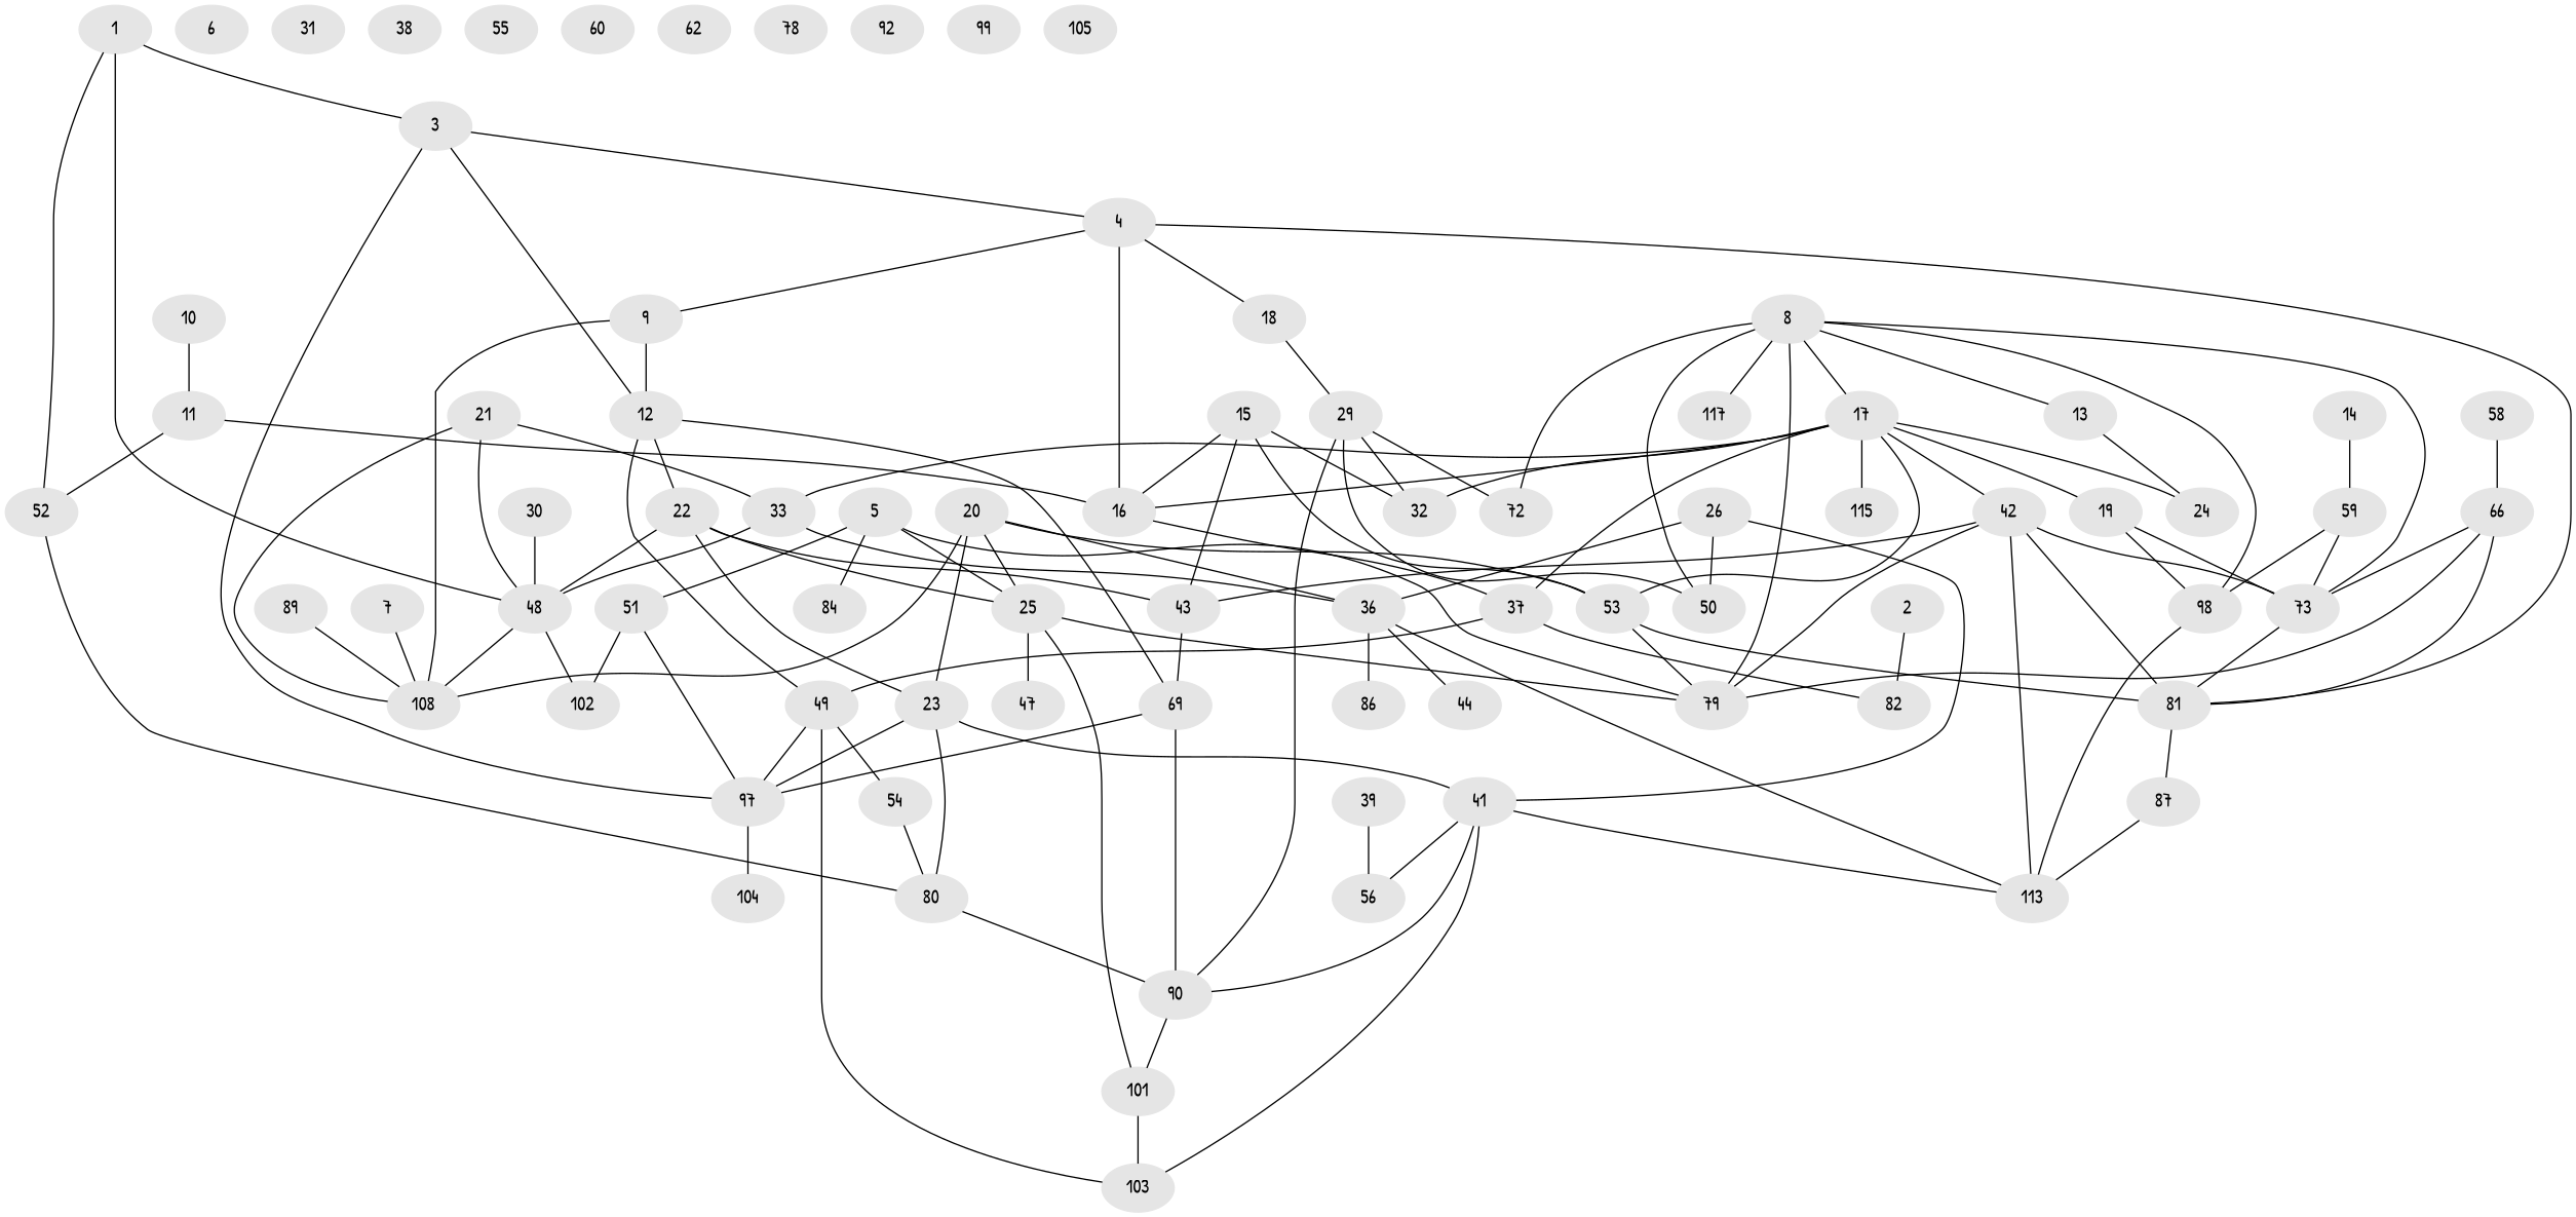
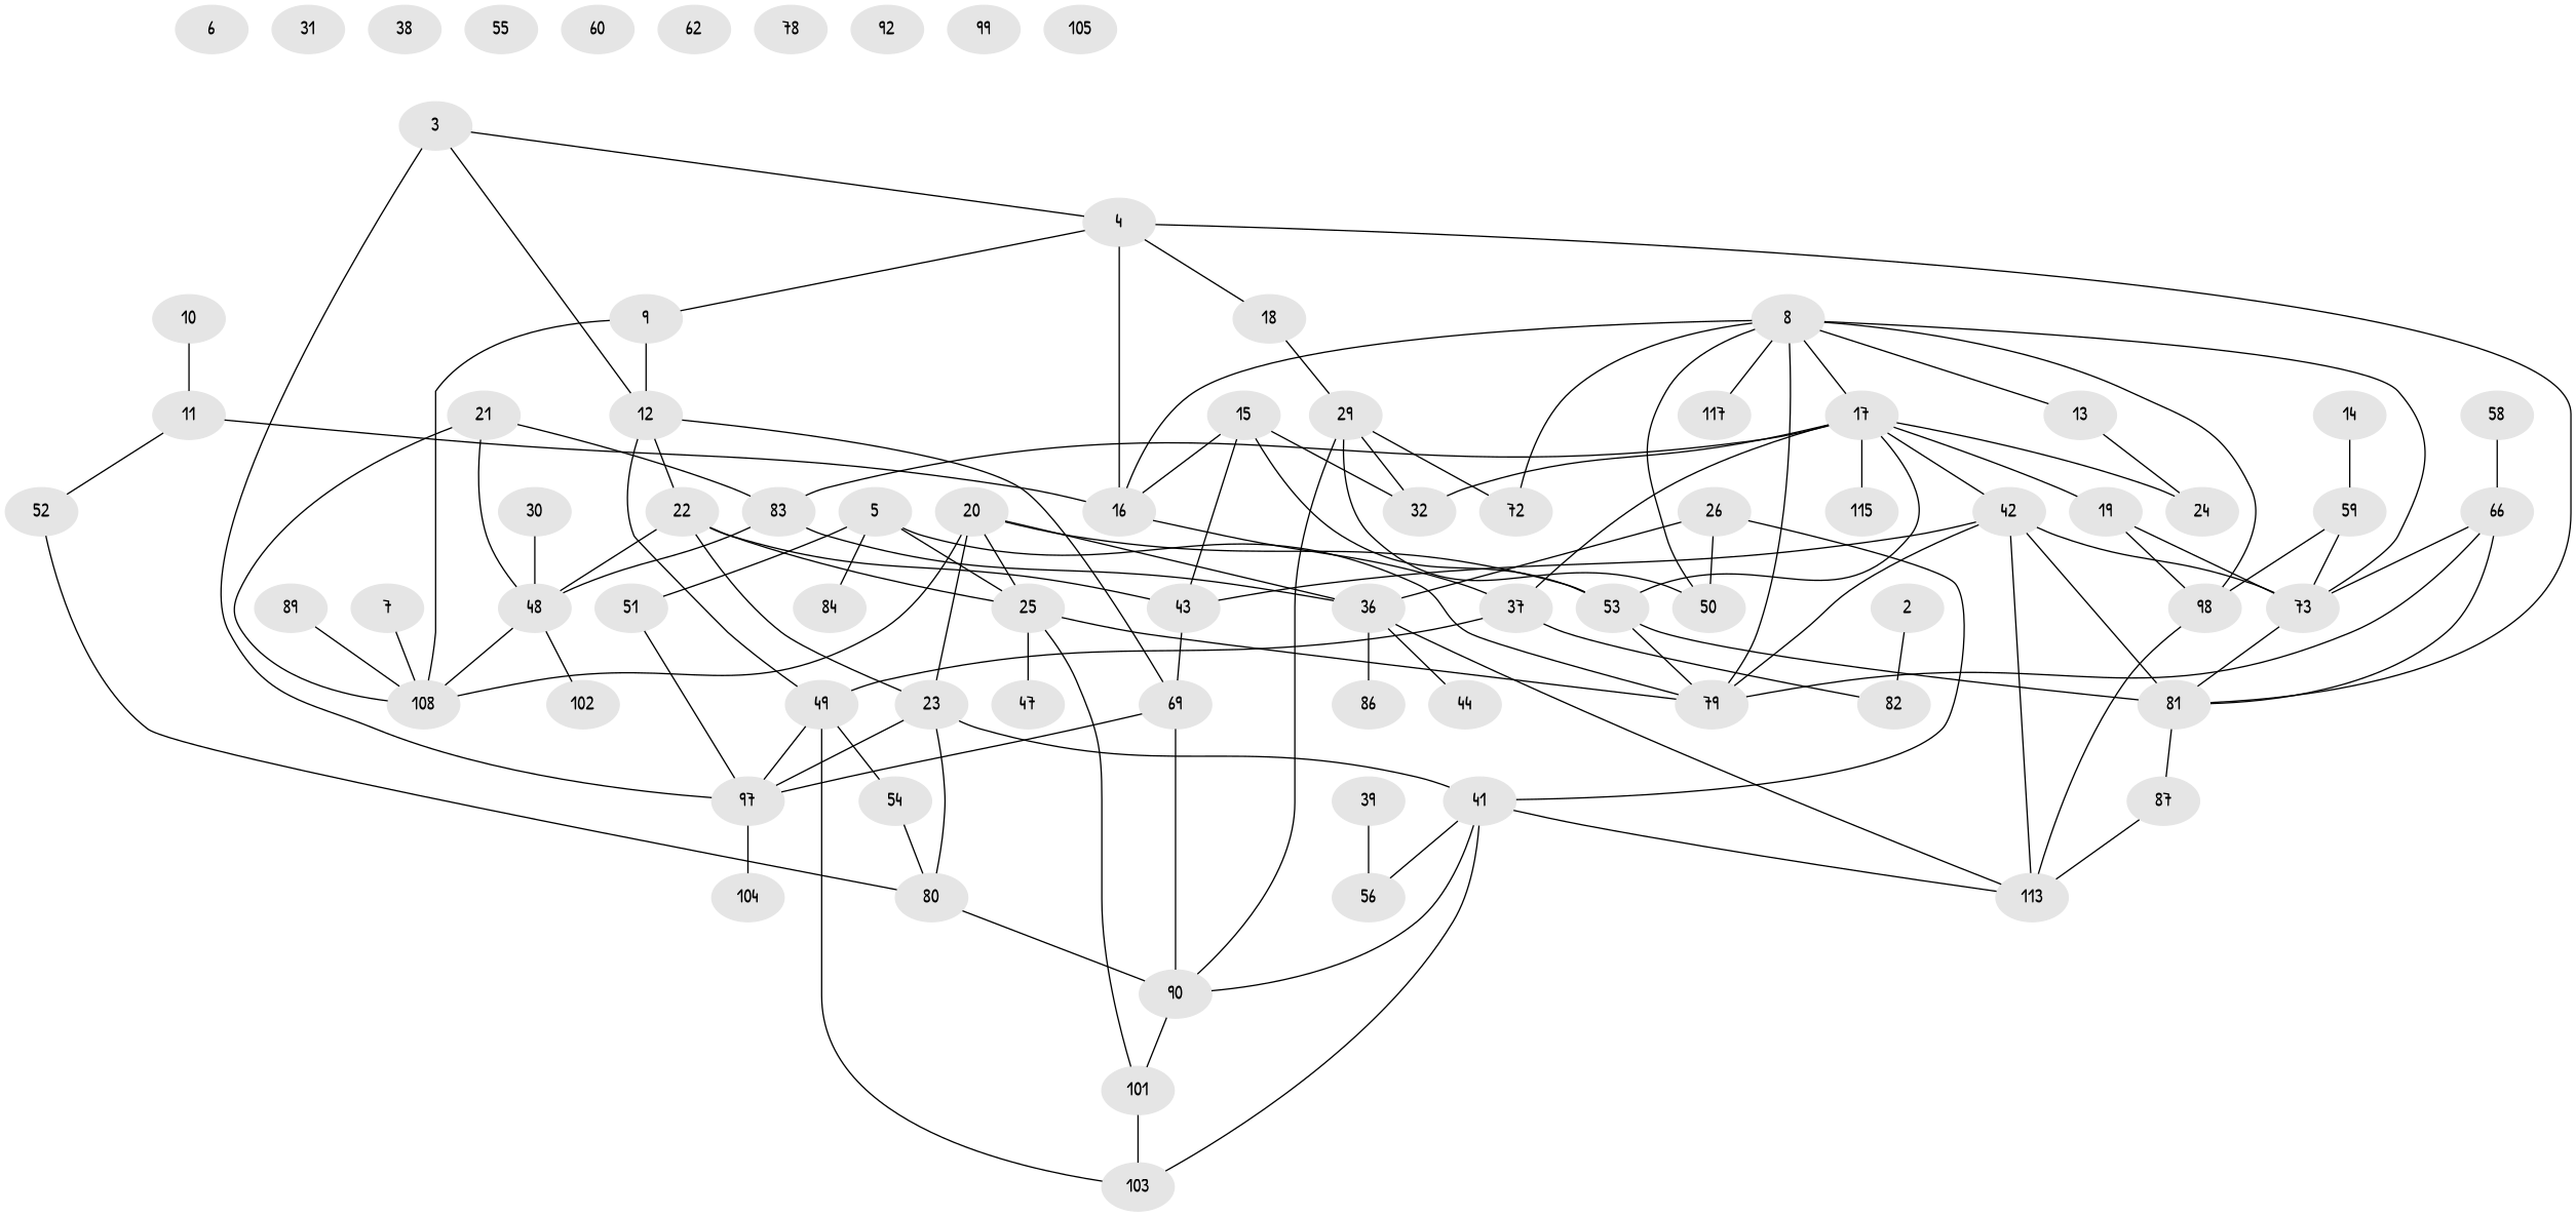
  graph {
    fontname="Patrick Hand"
    node [color=gray90 fontname="Patrick Hand" style=filled]
    edge [fontname="Patrick Hand"]
    3 [super="+75"]
    4 [super="+119"]
    12 [super="+27"]
    97 [super="+122"]
-   1
    48 [super="+57"]
    52
    108
    102 [super="+114"]
    80 [super="+93"]
    2
    82
    9 [super="+67"]
    16 [super="+40"]
    18
    81 [super="+100"]
    22 [super="+46"]
    49 [super="+120"]
    69 [super="+95"]
    104
    37 [super="+70"]
    29 [super="+64"]
    87
    5 [super="+85"]
    25
    51 [super="+65"]
    79 [super="+94"]
    84 [super="+110"]
    101 [super="+121"]
    47 [super="+74"]
    54 [super="+106"]
    6
    7 [super="+109"]
    8 [super="+116"]
    13 [super="+68"]
    17 [super="+123"]
    50 [super="+107"]
    72
    73 [super="+112"]
    98
    117
    24 [super="+28"]
    32 [super="+88"]
    53 [super="+71"]
    19 [super="+118"]
-   33 [super="+34"]
+   33 [super="+34" label=83]
    42 [super="+77"]
    115
    113
    11 [super="+35"]
    10
    43 [super="+45"]
    23
    103
    90
    59 [super="+111"]
    14
    15 [super="+96"]
    36 [super="+76"]
    20 [super="+63"]
    41 [super="+91"]
    44
    86
    21 [super="+83"]
    56
    26 [super="+61"]
    30
    31
    38
    39
    55
    58
    66
    60
    62
    78
    89
    92
    99
    105
    3 -- 4
    3 -- 12
    3 -- 97
    4 -- 9
    4 -- 16
    4 -- 18
    4 -- 81
    12 -- 22
    12 -- 49
    12 -- 69
    97 -- 104
-   1 -- 3
-   1 -- 48
-   1 -- 52
    48 -- 108
    48 -- 102
    52 -- 80
    80 -- 90
    2 -- 82
    9 -- 12
    9 -- 108
    16 -- 37
    18 -- 29
    81 -- 87
    22 -- 48
    22 -- 25
    22 -- 43
    22 -- 23
    49 -- 97
    49 -- 54
    49 -- 103
    69 -- 97
    69 -- 90
    37 -- 82
    37 -- 49
    29 -- 50
    29 -- 72
    29 -- 32
    29 -- 90
    87 -- 113
    5 -- 25
    5 -- 51
    5 -- 79
    5 -- 84
    25 -- 79
    25 -- 101
    25 -- 47
    51 -- 97
-   51 -- 102
    101 -- 103
    54 -- 80
    7 -- 108
-   17 -- 16
+   8 -- 16
    8 -- 79
    8 -- 13
    8 -- 17
    8 -- 50
    8 -- 72
    8 -- 73
    8 -- 98
    8 -- 117
    13 -- 24
    17 -- 37
    17 -- 24
    17 -- 32
    17 -- 53
    17 -- 19
    17 -- 33
    17 -- 42
    17 -- 115
    73 -- 81
    98 -- 113
    53 -- 81
    53 -- 79
    19 -- 73
    19 -- 98
    33 -- 48
    33 -- 36
    42 -- 81
    42 -- 79
    42 -- 73
    42 -- 113
    42 -- 43
    11 -- 52
    11 -- 16
    10 -- 11
    43 -- 69
    23 -- 97
    23 -- 80
    23 -- 41
    90 -- 101
    59 -- 73
    59 -- 98
    14 -- 59
    15 -- 16
    15 -- 32
    15 -- 53
    15 -- 43
    36 -- 113
    36 -- 44
    36 -- 86
    20 -- 108
    20 -- 25
    20 -- 53
    20 -- 23
    20 -- 36
    41 -- 113
    41 -- 103
    41 -- 90
    41 -- 56
    21 -- 48
    21 -- 108
    21 -- 33
    26 -- 50
    26 -- 36
    26 -- 41
    30 -- 48
    39 -- 56
    58 -- 66
    66 -- 81
    66 -- 79
    66 -- 73
    89 -- 108
  }
